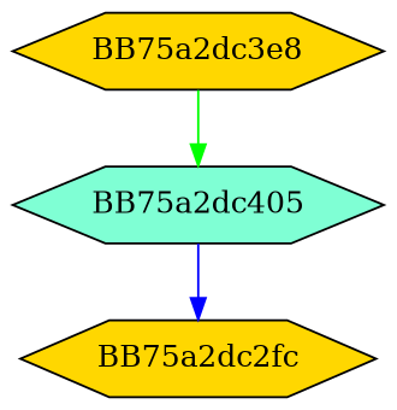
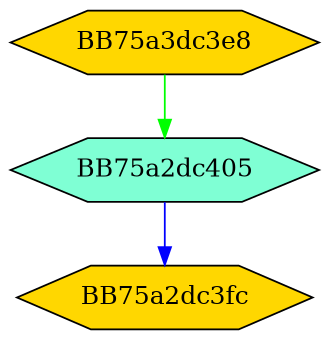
  digraph {
    splines=ortho
    node [fillcolor=gold shape=hexagon style=filled]
    BB75a2dc405 [fillcolor=aquamarine]
-   BB75a2dc3e8
-   BB75a2dc3fc [label=BB75a2dc2fc]
+   BB75a2dc3e8 [label=BB75a3dc3e8]
+   BB75a2dc3fc
    BB75a2dc405 -> BB75a2dc3fc [color=blue]
    BB75a2dc3e8 -> BB75a2dc405 [color=green]
  }
